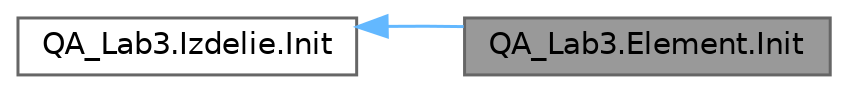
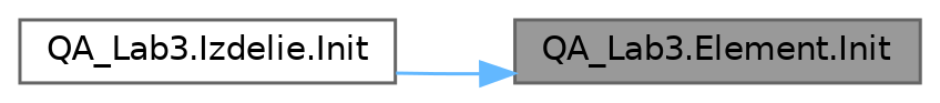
  digraph {
    rankdir=RL
    node [fontname=Helvetica fontsize=10 shape=box style=filled]
    n1 [color=gray40 fillcolor=grey60 fontcolor=black height=0.2 label="QA_Lab3.Element.Init" width=0.4]
    n2 [color=grey40 fillcolor=white height=0.2 label="QA_Lab3.Izdelie.Init" width=0.4]
-   n2 -> n1 [color=steelblue1 dir=back fontname=Helvetica fontsize=10 labelfontname=Helvetica labelfontsize=10 style=solid]
+   n1 -> n2 [color=steelblue1 dir=back fontname=Helvetica fontsize=10 labelfontname=Helvetica labelfontsize=10 style=solid]
  }
